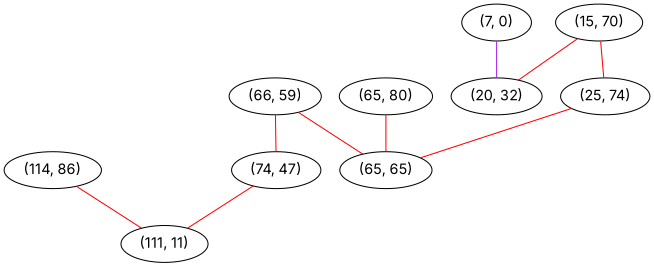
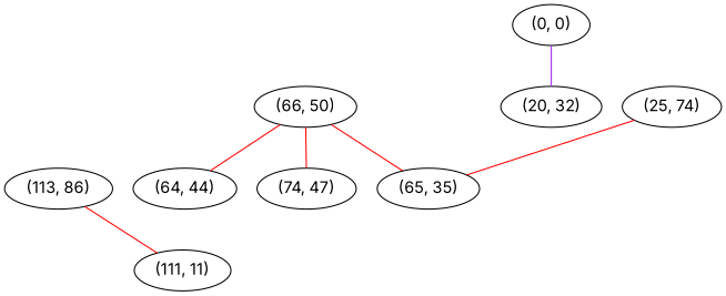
  graph {
    fontname=Inter
    node [fontname=Inter]
    edge [color=red fontname=Inter weight=1]
-   "(114, 86)"
+   "(114, 86)" [label="(113, 86)"]
    "(111, 11)"
-   "(66, 50)" [label="(66, 59)"]
+   "(66, 50)"
+   "(64, 44)"
    "(74, 47)"
-   "(65, 65)"
-   "(65, 80)"
+   "(65, 65)" [label="(65, 35)"]
    n8 [label="(20, 32)"]
-   "(15, 70)"
    n10 [label="(25, 74)"]
-   "(0, 0)" [label="(7, 0)"]
+   "(0, 0)"
    "(114, 86)" -- "(111, 11)"
+   "(66, 50)" -- "(64, 44)"
    "(66, 50)" -- "(74, 47)"
    "(66, 50)" -- "(65, 65)"
-   "(74, 47)" -- "(111, 11)"
-   "(65, 80)" -- "(65, 65)"
-   "(15, 70)" -- n8
-   "(15, 70)" -- n10
    n10 -- "(65, 65)"
    "(0, 0)" -- n8 [color=purple weight=4]
  }
